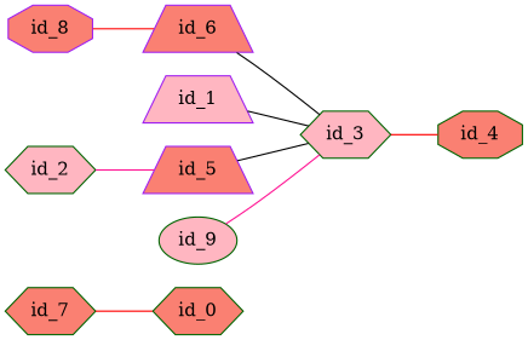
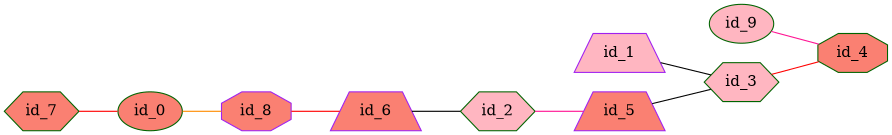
  graph {
    rankdir=LR
    node [color=darkgreen fillcolor=salmon shape=trapezium style=filled]
    edge [color=red]
-   id_0 [shape=hexagon]
+   id_0 [shape=ellipse]
    id_8 [color=purple shape=octagon]
    id_6 [color=purple]
    id_1 [color=purple fillcolor=lightpink]
    id_3 [fillcolor=lightpink shape=hexagon]
    id_4 [shape=octagon]
    id_2 [fillcolor=lightpink shape=hexagon]
    id_5 [color=purple]
    id_7 [shape=hexagon]
    id_9 [fillcolor=lightpink shape=ellipse]
+   id_0 -- id_8 [color=darkorange]
    id_8 -- id_6
-   id_6 -- id_3 [color=black]
+   id_6 -- id_2 [color=black]
    id_1 -- id_3 [color=black]
    id_3 -- id_4
    id_2 -- id_5 [color=deeppink]
    id_5 -- id_3 [color=black]
    id_7 -- id_0
-   id_9 -- id_3 [color=deeppink]
+   id_9 -- id_4 [color=deeppink]
  }
